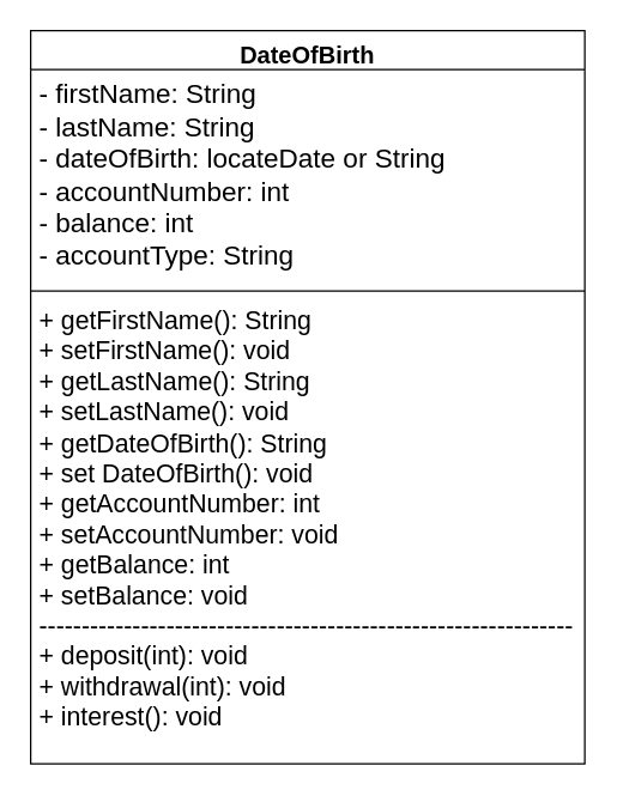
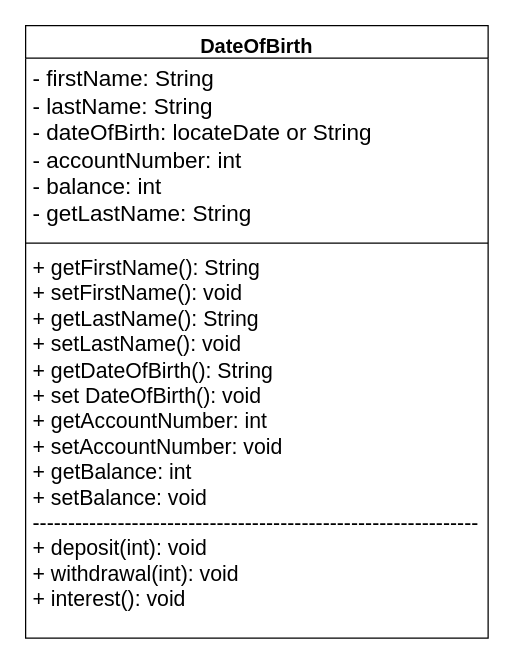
  <mxCell id="0" />
  <mxCell id="1" parent="0" />
  <mxCell id="2" value="&lt;font style=&quot;font-size: 16px;&quot;&gt;DateOfBirth&lt;/font&gt;" style="swimlane;fontStyle=1;align=center;verticalAlign=top;childLayout=stackLayout;horizontal=1;startSize=26;horizontalStack=0;resizeParent=1;resizeParentMax=0;resizeLast=0;collapsible=1;marginBottom=0;whiteSpace=wrap;html=1;" vertex="1" parent="1"><mxGeometry x="20" y="20" width="370" height="490" as="geometry" /></mxCell>
- <mxCell id="3" value="&lt;font style=&quot;font-size: 18px;&quot;&gt;- firstName: String&lt;br&gt;- lastName: String&lt;br&gt;- dateOfBirth: locateDate or String&lt;br&gt;- accountNumber: int&lt;br&gt;- balance: int&lt;br&gt;- accountType: String&lt;br&gt;&lt;/font&gt;" style="text;strokeColor=none;fillColor=none;align=left;verticalAlign=top;spacingLeft=4;spacingRight=4;overflow=hidden;rotatable=0;points=[[0,0.5],[1,0.5]];portConstraint=eastwest;whiteSpace=wrap;html=1;" vertex="1" parent="2"><mxGeometry y="26" width="370" height="144" as="geometry" /></mxCell>
+ <mxCell id="3" value="&lt;font style=&quot;font-size: 18px;&quot;&gt;- firstName: String&lt;br&gt;- lastName: String&lt;br&gt;- dateOfBirth: locateDate or String&lt;br&gt;- accountNumber: int&lt;br&gt;- balance: int&lt;br&gt;- getLastName: String&lt;br&gt;&lt;/font&gt;" style="text;strokeColor=none;fillColor=none;align=left;verticalAlign=top;spacingLeft=4;spacingRight=4;overflow=hidden;rotatable=0;points=[[0,0.5],[1,0.5]];portConstraint=eastwest;whiteSpace=wrap;html=1;" vertex="1" parent="2"><mxGeometry y="26" width="370" height="144" as="geometry" /></mxCell>
  <mxCell id="4" value="" style="line;strokeWidth=1;fillColor=none;align=left;verticalAlign=middle;spacingTop=-1;spacingLeft=3;spacingRight=3;rotatable=0;labelPosition=right;points=[];portConstraint=eastwest;strokeColor=inherit;" vertex="1" parent="2"><mxGeometry y="170" width="370" height="8" as="geometry" /></mxCell>
  <mxCell id="5" value="&lt;font style=&quot;font-size: 17px;&quot;&gt;+ getFirstName(): String&lt;br&gt;+ setFirstName(): void&lt;br&gt;+ getLastName(): String&lt;br&gt;+ setLastName(): void&lt;br&gt;+ getDateOfBirth(): String&lt;br&gt;+ set DateOfBirth(): void&lt;br&gt;+ getAccountNumber: int&lt;br&gt;+ setAccountNumber: void&lt;br&gt;+ getBalance: int&lt;br&gt;+ setBalance: void&lt;br&gt;---------------------------------------------------------------&lt;br&gt;+ deposit(int): void&lt;br&gt;+ withdrawal(int): void&lt;br&gt;+ interest(): void&lt;br&gt;&lt;br&gt;&lt;br&gt;&lt;/font&gt;" style="text;strokeColor=none;fillColor=none;align=left;verticalAlign=top;spacingLeft=4;spacingRight=4;overflow=hidden;rotatable=0;points=[[0,0.5],[1,0.5]];portConstraint=eastwest;whiteSpace=wrap;html=1;" vertex="1" parent="2"><mxGeometry y="178" width="370" height="312" as="geometry" /></mxCell>
